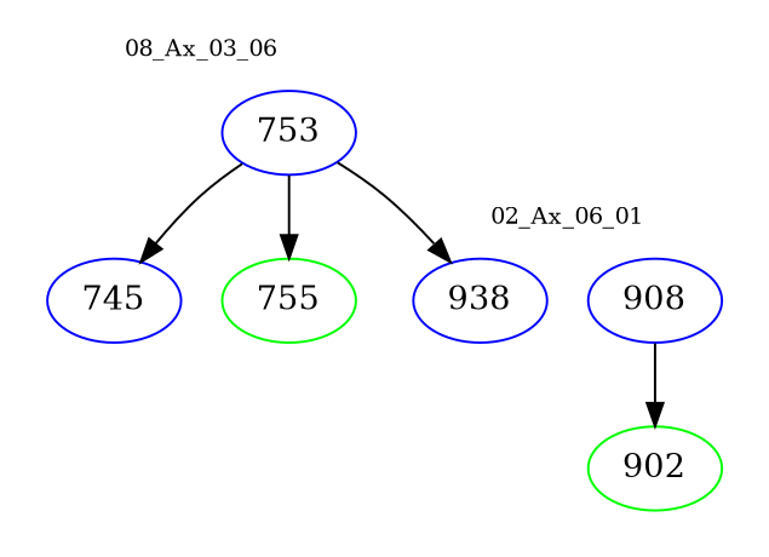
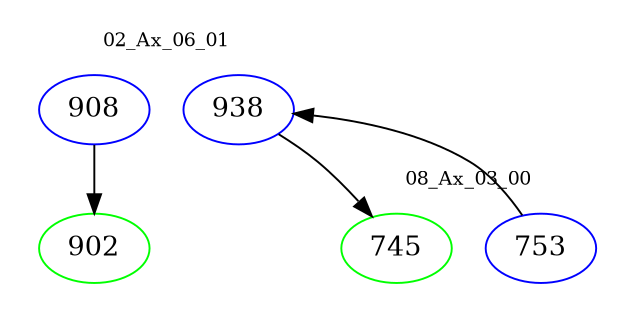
  digraph {
    node [color=blue]
    edge [color=black]
    n1 [label=908]
    n2 [color=green label=902]
    n3 [label=938]
    n4 [label=753]
-   n5 [label=745]
-   n6 [color=green label=755]
+   n5 [color=green label=745]
    subgraph cluster_1 {
      color=white
      fontsize=10
      label="02_Ax_06_01"
      n1
      n2
      n3
    }
    subgraph cluster_2 {
      color=white
      fontsize=10
-     label="08_Ax_03_06"
+     label="08_Ax_03_00"
      n4
      n5
-     n6
    }
    n1 -> n2
    n4 -> n3
-   n4 -> n5
-   n4 -> n6
+   n3 -> n5
  }
